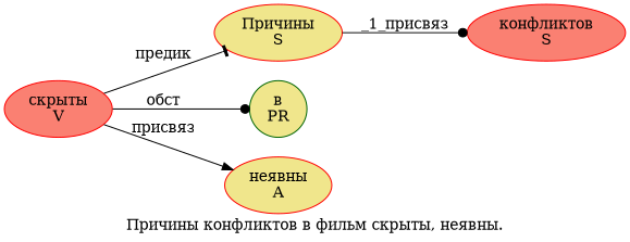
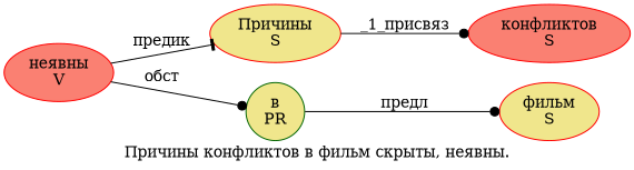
  digraph {
    label="Причины конфликтов в фильм скрыты, неявны."
    rankdir=LR
    node [color=red fillcolor=khaki penwidth=1 shape=ellipse style=filled]
    edge [arrowhead=dot]
    n1 [label="Причины\nS"]
    n2 [fillcolor=salmon label="конфликтов\nS"]
    n3 [color=darkgreen label="в\nPR"]
-   n5 [fillcolor=salmon label="скрыты\nV"]
-   n6 [label="неявны\nA"]
+   n4 [label="фильм\nS"]
+   n5 [fillcolor=salmon label="неявны\nV"]
    n1 -> n2 [label="_1_присвяз"]
+   n3 -> n4 [label="предл"]
    n5 -> n1 [arrowhead=tee label="предик"]
    n5 -> n3 [label="обст"]
-   n5 -> n6 [arrowhead=normal label="присвяз"]
  }
